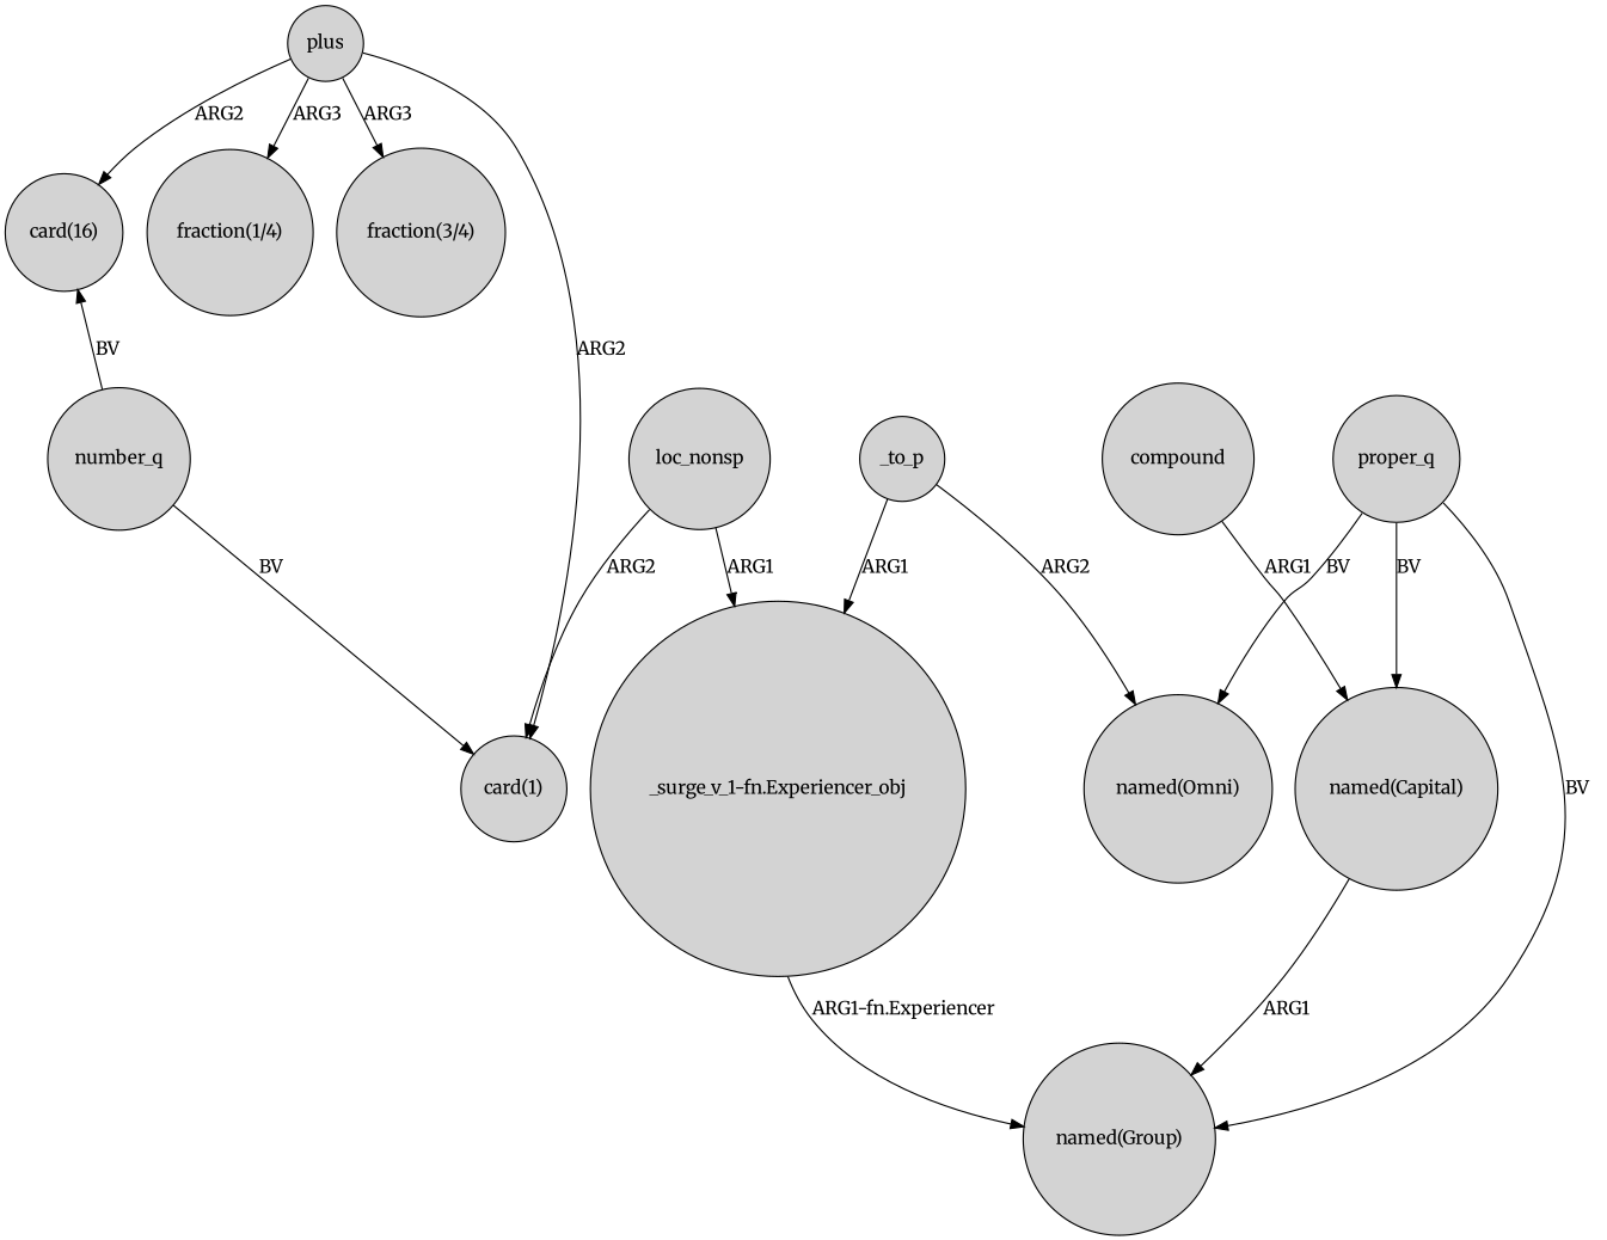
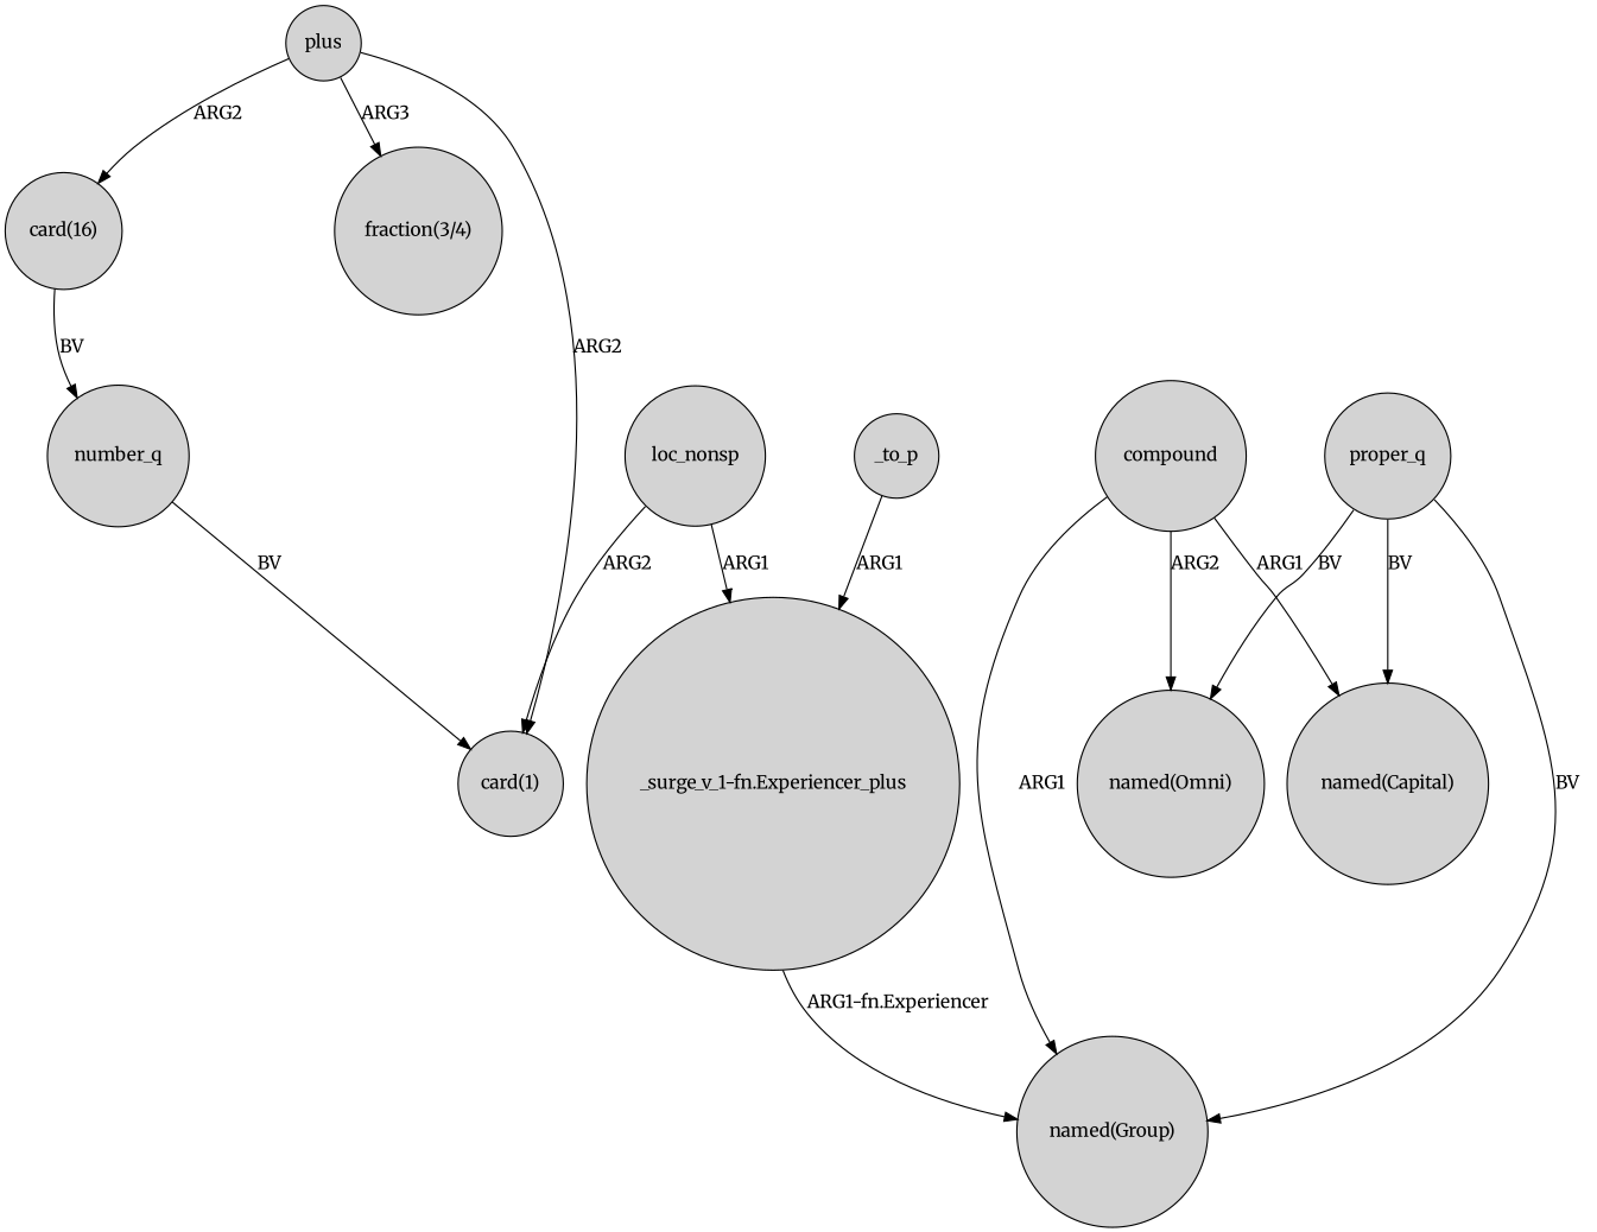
  digraph {
    fontname=Merriweather
    node [fontname=Merriweather shape=circle style=filled]
    edge [fontname=Merriweather]
    plus
    "card(16)"
-   "fraction(1/4)"
    "fraction(3/4)"
    "card(1)"
    compound
    "named(Omni)"
    "named(Group)"
    "named(Capital)"
    loc_nonsp
-   "_surge_v_1-fn.Experiencer_obj"
+   "_surge_v_1-fn.Experiencer_obj" [label="_surge_v_1-fn.Experiencer_plus"]
    proper_q
    number_q
    _to_p
    plus -> "card(16)" [label=ARG2]
-   plus -> "fraction(1/4)" [label=ARG3]
    plus -> "fraction(3/4)" [label=ARG3]
    plus -> "card(1)" [label=ARG2]
-   _to_p -> "named(Omni)" [label=ARG2]
-   "named(Capital)" -> "named(Group)" [label=ARG1]
+   compound -> "named(Omni)" [label=ARG2]
+   compound -> "named(Group)" [label=ARG1]
    compound -> "named(Capital)" [label=ARG1]
    loc_nonsp -> "card(1)" [label=ARG2]
    loc_nonsp -> "_surge_v_1-fn.Experiencer_obj" [label=ARG1]
    "_surge_v_1-fn.Experiencer_obj" -> "named(Group)" [label="ARG1-fn.Experiencer"]
    proper_q -> "named(Omni)" [label=BV]
    proper_q -> "named(Group)" [label=BV]
    proper_q -> "named(Capital)" [label=BV]
-   number_q -> "card(16)" [label=BV]
+   "card(16)" -> number_q [label=BV]
    number_q -> "card(1)" [label=BV]
    _to_p -> "_surge_v_1-fn.Experiencer_obj" [label=ARG1]
  }
